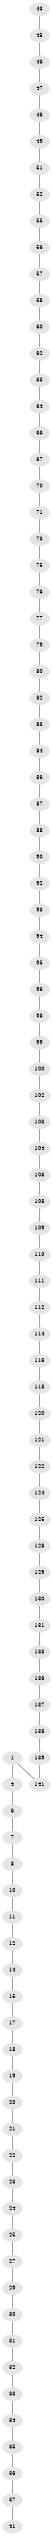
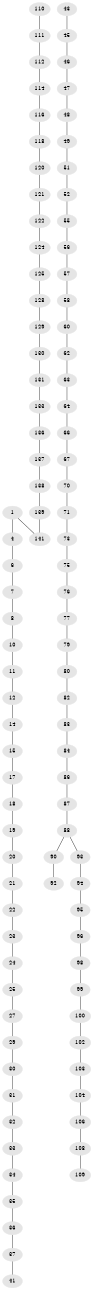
  graph {
    node [color=gray90 style=filled]
    1 [super="+2"]
    4 [super="+5"]
    141 [super="+142"]
    6
    7
    8 [super="+9"]
    10
    11
    12 [super="+13"]
    14
    15 [super="+16"]
    17
    18
    19
    20
    21
    22
    23
    24
    25 [super="+26"]
    27 [super="+28"]
    29
    30
    31
    32
    33
    34
    35
    36
    37 [super="+38"]
    41
    43 [super="+44"]
    45
    46
    47
    48
    49 [super="+50"]
    51
    52 [super="+53"]
    55
    56
    57
    58 [super="+59"]
    60 [super="+61"]
    62
    63
    64 [super="+65"]
    66
    67 [super="+68"]
    70
    71 [super="+72"]
    73 [super="+74"]
    75
    76
    77 [super="+78"]
    79
    80 [super="+81"]
    82
    83
    84 [super="+85"]
    86
    87
    88 [super="+89"]
    90 [super="+91"]
    92
    93
    94
    95
    96 [super="+97"]
    98
    99
    100 [super="+101"]
    102
    103
    104 [super="+105"]
    106 [super="+107"]
    108
    109
    110
    111
    112 [super="+113"]
    114 [super="+115"]
    116 [super="+117"]
    118 [super="+119"]
    120
    121
    122 [super="+123"]
    124
    125 [super="+126"]
    128
    129
    130
    131 [super="+132"]
    133 [super="+134"]
    136
    137
    138
    139 [super="+140"]
    1 -- 4
    1 -- 141
    4 -- 6
    6 -- 7
    7 -- 8
    8 -- 10
    10 -- 11
    11 -- 12
    12 -- 14
    14 -- 15
    15 -- 17
    17 -- 18
    18 -- 19
    19 -- 20
    20 -- 21
    21 -- 22
    22 -- 23
    23 -- 24
    24 -- 25
    25 -- 27
    27 -- 29
    29 -- 30
    30 -- 31
    31 -- 32
    32 -- 33
    33 -- 34
    34 -- 35
    35 -- 36
    36 -- 37
    37 -- 41
    43 -- 45
    45 -- 46
    46 -- 47
    47 -- 48
    48 -- 49
    49 -- 51
    51 -- 52
    52 -- 55
    55 -- 56
    56 -- 57
    57 -- 58
    58 -- 60
    60 -- 62
    62 -- 63
    63 -- 64
    64 -- 66
    66 -- 67
    67 -- 70
    70 -- 71
    71 -- 73
    73 -- 75
    75 -- 76
    76 -- 77
    77 -- 79
    79 -- 80
    80 -- 82
    82 -- 83
    83 -- 84
    84 -- 86
    86 -- 87
    87 -- 88
    88 -- 90
    90 -- 92
-   92 -- 93
+   88 -- 93
    93 -- 94
    94 -- 95
    95 -- 96
    96 -- 98
    98 -- 99
    99 -- 100
    100 -- 102
    102 -- 103
    103 -- 104
    104 -- 106
    106 -- 108
    108 -- 109
-   109 -- 110
    110 -- 111
    111 -- 112
    112 -- 114
    114 -- 116
    116 -- 118
    118 -- 120
    120 -- 121
    121 -- 122
    122 -- 124
    124 -- 125
    125 -- 128
    128 -- 129
    129 -- 130
    130 -- 131
    131 -- 133
    133 -- 136
    136 -- 137
    137 -- 138
    138 -- 139
    139 -- 141
  }
